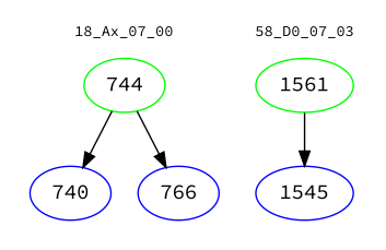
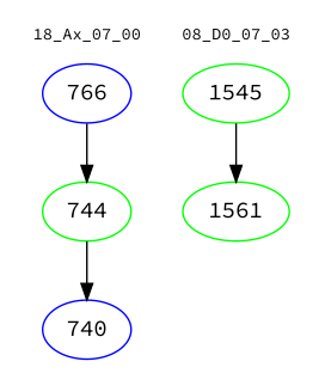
  digraph {
    fontname="Source Code Pro"
    node [color=blue fontname="Source Code Pro"]
    edge [color=black fontname="Source Code Pro"]
    n1 [color=green label=744]
    n2 [label=740]
    n3 [label=766]
    n4 [color=green label=1561]
-   n5 [label=1545]
+   n5 [color=green label=1545]
    subgraph cluster_1 {
      color=white
      fontsize=10
      label="18_Ax_07_00"
      n1
      n2
      n3
    }
    subgraph cluster_2 {
      color=white
      fontsize=10
-     label="58_D0_07_03"
+     label="08_D0_07_03"
      n4
      n5
    }
    n1 -> n2
-   n1 -> n3
-   n4 -> n5
+   n3 -> n1
+   n5 -> n4
  }
